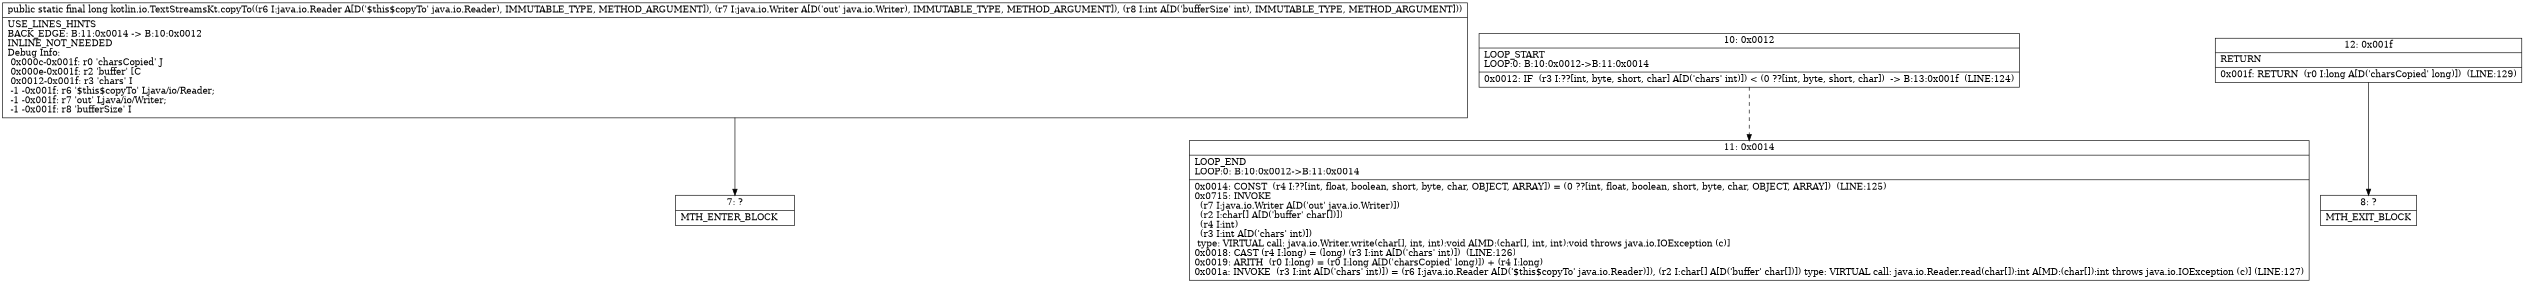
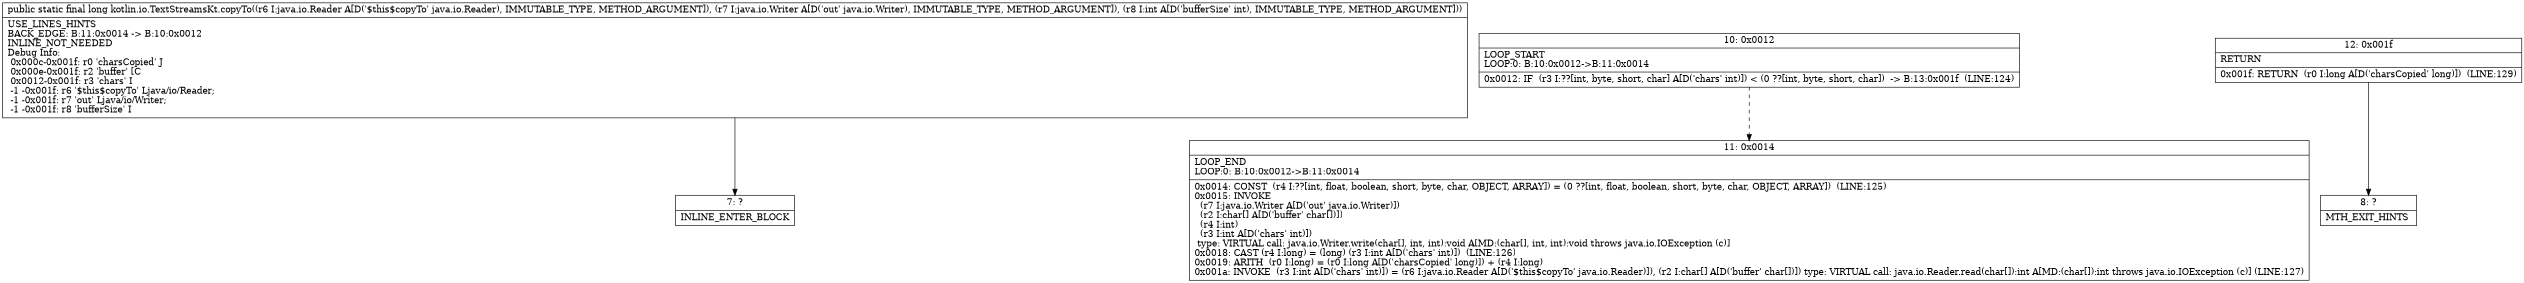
  digraph {
    node [shape=record]
-   n1 [label="{7\:\ ?|MTH_ENTER_BLOCK\l}"]
+   n1 [label="{7\:\ ?|INLINE_ENTER_BLOCK\l}"]
    n2 [label="{10\:\ 0x0012|LOOP_START\lLOOP:0: B:10:0x0012\-\>B:11:0x0014\l|0x0012: IF  (r3 I:??[int, byte, short, char] A[D('chars' int)]) \< (0 ??[int, byte, short, char])  \-\> B:13:0x001f  (LINE:124)\l}"]
-   n3 [label="{11\:\ 0x0014|LOOP_END\lLOOP:0: B:10:0x0012\-\>B:11:0x0014\l|0x0014: CONST  (r4 I:??[int, float, boolean, short, byte, char, OBJECT, ARRAY]) = (0 ??[int, float, boolean, short, byte, char, OBJECT, ARRAY])  (LINE:125)\l0x0715: INVOKE  \l  (r7 I:java.io.Writer A[D('out' java.io.Writer)])\l  (r2 I:char[] A[D('buffer' char[])])\l  (r4 I:int)\l  (r3 I:int A[D('chars' int)])\l type: VIRTUAL call: java.io.Writer.write(char[], int, int):void A[MD:(char[], int, int):void throws java.io.IOException (c)]\l0x0018: CAST (r4 I:long) = (long) (r3 I:int A[D('chars' int)])  (LINE:126)\l0x0019: ARITH  (r0 I:long) = (r0 I:long A[D('charsCopied' long)]) + (r4 I:long) \l0x001a: INVOKE  (r3 I:int A[D('chars' int)]) = (r6 I:java.io.Reader A[D('$this$copyTo' java.io.Reader)]), (r2 I:char[] A[D('buffer' char[])]) type: VIRTUAL call: java.io.Reader.read(char[]):int A[MD:(char[]):int throws java.io.IOException (c)] (LINE:127)\l}"]
+   n3 [label="{11\:\ 0x0014|LOOP_END\lLOOP:0: B:10:0x0012\-\>B:11:0x0014\l|0x0014: CONST  (r4 I:??[int, float, boolean, short, byte, char, OBJECT, ARRAY]) = (0 ??[int, float, boolean, short, byte, char, OBJECT, ARRAY])  (LINE:125)\l0x0015: INVOKE  \l  (r7 I:java.io.Writer A[D('out' java.io.Writer)])\l  (r2 I:char[] A[D('buffer' char[])])\l  (r4 I:int)\l  (r3 I:int A[D('chars' int)])\l type: VIRTUAL call: java.io.Writer.write(char[], int, int):void A[MD:(char[], int, int):void throws java.io.IOException (c)]\l0x0018: CAST (r4 I:long) = (long) (r3 I:int A[D('chars' int)])  (LINE:126)\l0x0019: ARITH  (r0 I:long) = (r0 I:long A[D('charsCopied' long)]) + (r4 I:long) \l0x001a: INVOKE  (r3 I:int A[D('chars' int)]) = (r6 I:java.io.Reader A[D('$this$copyTo' java.io.Reader)]), (r2 I:char[] A[D('buffer' char[])]) type: VIRTUAL call: java.io.Reader.read(char[]):int A[MD:(char[]):int throws java.io.IOException (c)] (LINE:127)\l}"]
    n4 [label="{12\:\ 0x001f|RETURN\l|0x001f: RETURN  (r0 I:long A[D('charsCopied' long)])  (LINE:129)\l}"]
-   n5 [label="{8\:\ ?|MTH_EXIT_BLOCK\l}"]
+   n5 [label="{8\:\ ?|MTH_EXIT_HINTS\l}"]
    n6 [label="{public static final long kotlin.io.TextStreamsKt.copyTo((r6 I:java.io.Reader A[D('$this$copyTo' java.io.Reader), IMMUTABLE_TYPE, METHOD_ARGUMENT]), (r7 I:java.io.Writer A[D('out' java.io.Writer), IMMUTABLE_TYPE, METHOD_ARGUMENT]), (r8 I:int A[D('bufferSize' int), IMMUTABLE_TYPE, METHOD_ARGUMENT]))  | USE_LINES_HINTS\lBACK_EDGE: B:11:0x0014 \-\> B:10:0x0012\lINLINE_NOT_NEEDED\lDebug Info:\l  0x000c\-0x001f: r0 'charsCopied' J\l  0x000e\-0x001f: r2 'buffer' [C\l  0x0012\-0x001f: r3 'chars' I\l  \-1 \-0x001f: r6 '$this$copyTo' Ljava\/io\/Reader;\l  \-1 \-0x001f: r7 'out' Ljava\/io\/Writer;\l  \-1 \-0x001f: r8 'bufferSize' I\l}"]
    n2 -> n3 [style=dashed]
    n4 -> n5
    n6 -> n1
  }
